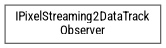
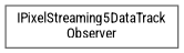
  digraph {
    rankdir=TB
    fontname="Roboto Condensed"
-   n1 [color=grey40 fillcolor=white fontname="Roboto Condensed" fontsize=10 height=0.2 label="IPixelStreaming2DataTrack\lObserver" shape=box style=filled width=0.4]
+   n1 [color=grey40 fillcolor=white fontname="Roboto Condensed" fontsize=10 height=0.2 label="IPixelStreaming5DataTrack\lObserver" shape=box style=filled width=0.4]
  }
